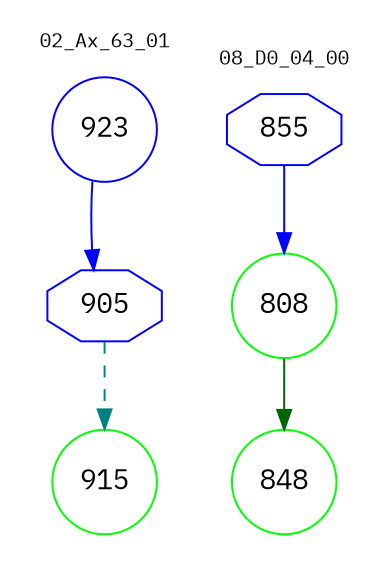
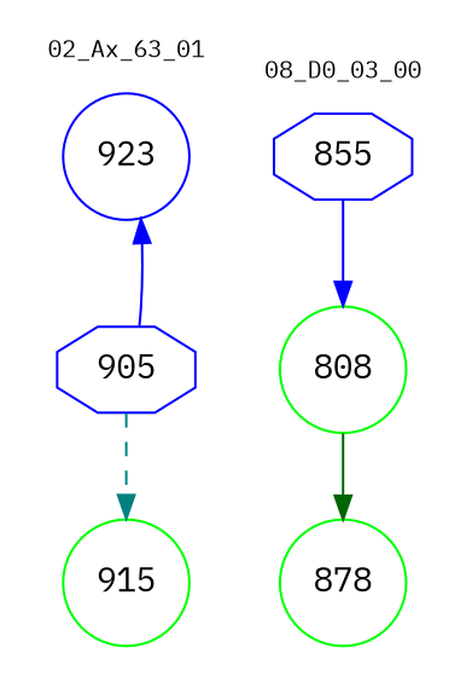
  digraph {
    fontname="IBM Plex Mono"
    node [color=blue fontname="IBM Plex Mono" shape=circle]
    edge [color=blue fontname="IBM Plex Mono" style=solid]
    n1 [label=923]
    n2 [label=905 shape=octagon]
    n3 [color=green label=915]
    n4 [label=855 shape=octagon]
    n5 [color=green label=808]
-   n6 [color=green label=848]
+   n6 [color=green label=878]
    subgraph cluster_1 {
      color=white
      fontsize=10
      label="02_Ax_63_01"
      n1
      n2
      n3
    }
    subgraph cluster_2 {
      color=white
      fontsize=10
-     label="08_D0_04_00"
+     label="08_D0_03_00"
      n4
      n5
      n6
    }
-   n1 -> n2
+   n2 -> n1
    n2 -> n3 [color=teal style=dashed]
    n4 -> n5
    n5 -> n6 [color=darkgreen]
  }
